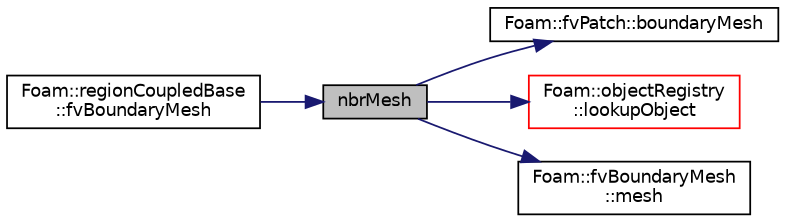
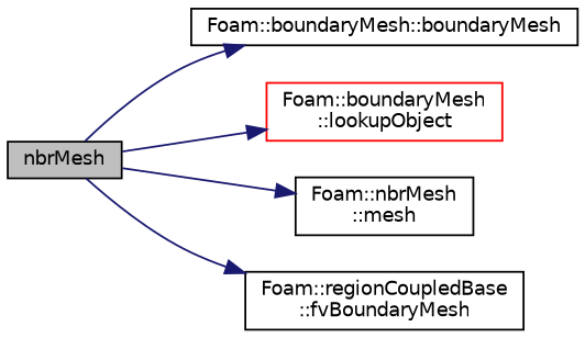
  digraph {
    rankdir=LR
    node [color=black fontname=Helvetica fontsize=10 shape=record]
    edge [color=midnightblue fontname=Helvetica fontsize=10 labelfontname=Helvetica labelfontsize=10 style=solid]
    n1 [fillcolor=grey75 fontcolor=black height=0.2 label=nbrMesh style=filled width=0.4]
-   n2 [height=0.2 label="Foam::fvPatch::boundaryMesh" width=0.4]
-   n3 [color=red height=0.2 label="Foam::objectRegistry\l::lookupObject" width=0.4]
-   n4 [height=0.2 label="Foam::fvBoundaryMesh\l::mesh" width=0.4]
+   n2 [height=0.2 label="Foam::boundaryMesh::boundaryMesh" width=0.4]
+   n3 [color=red height=0.2 label="Foam::boundaryMesh\l::lookupObject" width=0.4]
+   n4 [height=0.2 label="Foam::nbrMesh\l::mesh" width=0.4]
    n5 [height=0.2 label="Foam::regionCoupledBase\l::fvBoundaryMesh" width=0.4]
    n1 -> n2
    n1 -> n3
    n1 -> n4
-   n5 -> n1
+   n1 -> n5
  }
